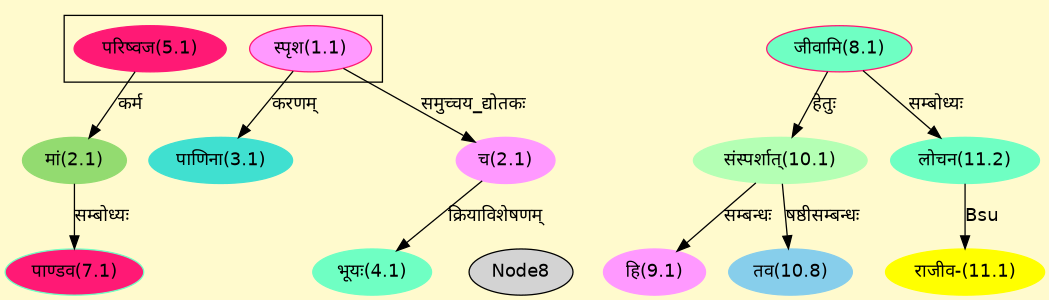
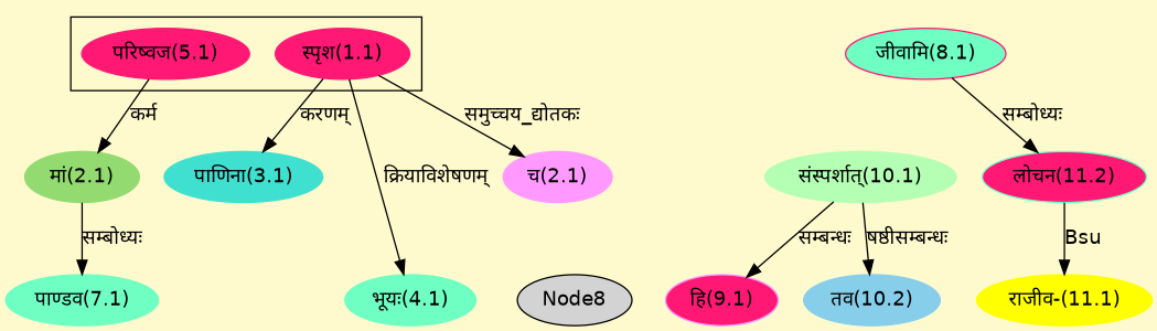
  digraph {
    bgcolor=lemonchiffon1
    compound=true
    fontname="DejaVu Sans"
    rankdir=BT
    node [color="#FF1975" fontname="DejaVu Sans" style=filled]
    edge [dir=back fontname="DejaVu Sans"]
-   n1 [label="स्पृश(1.1)" fillcolor="#FF99FF"]
+   n1 [label="स्पृश(1.1)"]
    n2 [label="परिष्वज(5.1)"]
    n3 [color="#93DB70" label="मां(2.1)"]
    n4 [color="#40E0D0" label="पाणिना(3.1)"]
    n5 [color="#6FFFC3" label="भूयः(4.1)"]
    n6 [label=Node8 color=""]
    n7 [color="#FF99FF" label="च(2.1)"]
-   n8 [color="#6FFFC3" label="पाण्डव(7.1)" fillcolor="#FF1975"]
+   n8 [color="#6FFFC3" label="पाण्डव(7.1)"]
    n9 [fillcolor="#6FFFC3" label="जीवामि(8.1)"]
-   n10 [color="#FF99FF" label="हि(9.1)"]
+   n10 [color="#FF99FF" label="हि(9.1)" fillcolor="#FF1975"]
    n11 [color="#B4FFB4" label="संस्पर्शात्(10.1)"]
-   n12 [color="#87CEEB" label="तव(10.8)"]
+   n12 [color="#87CEEB" label="तव(10.2)"]
    n13 [color="#FFFF00" label="राजीव-(11.1)"]
-   n14 [color="#6FFFC3" label="लोचन(11.2)"]
+   n14 [color="#6FFFC3" label="लोचन(11.2)" fillcolor="#FF1975"]
    subgraph cluster_1 {
      n1
      n2
    }
    n3 -> n2 [label="कर्म"]
    n4 -> n1 [label="करणम्"]
-   n5 -> n7 [label="क्रियाविशेषणम्"]
+   n5 -> n1 [label="क्रियाविशेषणम्"]
    n7 -> n1 [label="समुच्चय_द्योतकः"]
    n8 -> n3 [label="सम्बोध्यः"]
    n10 -> n11 [label="सम्बन्धः"]
-   n11 -> n9 [label="हेतुः"]
    n12 -> n11 [label="षष्ठीसम्बन्धः"]
    n13 -> n14 [label=Bsu]
    n14 -> n9 [label="सम्बोध्यः"]
  }
